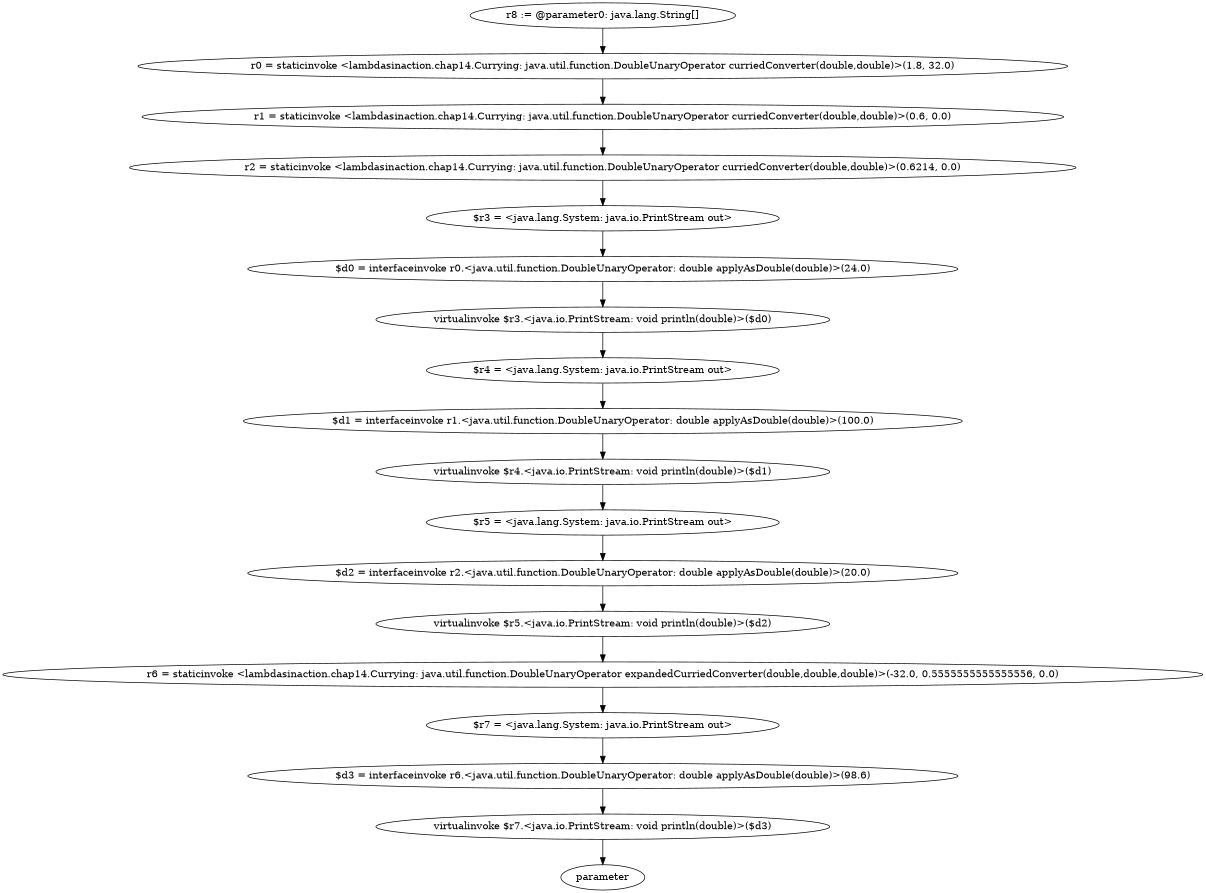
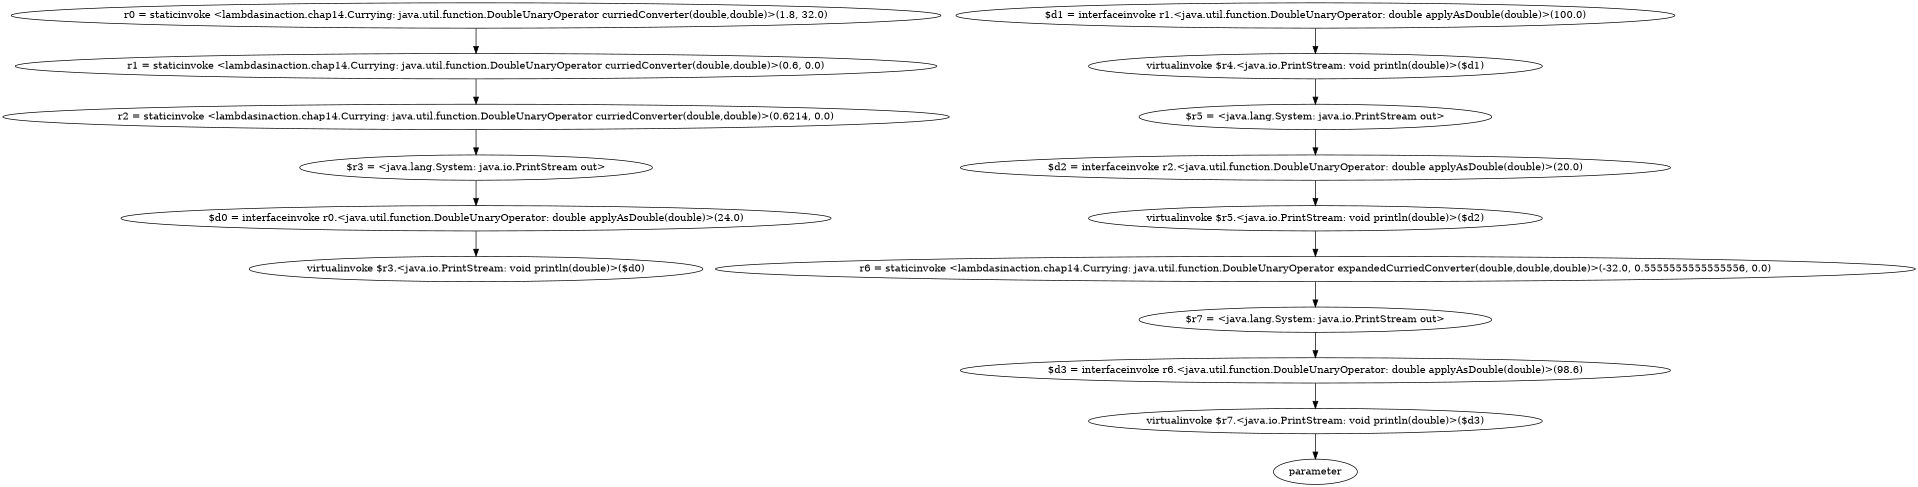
  digraph {
-   "r8 := @parameter0: java.lang.String[]"
    "r0 = staticinvoke <lambdasinaction.chap14.Currying: java.util.function.DoubleUnaryOperator curriedConverter(double,double)>(1.8, 32.0)"
    "r1 = staticinvoke <lambdasinaction.chap14.Currying: java.util.function.DoubleUnaryOperator curriedConverter(double,double)>(0.6, 0.0)"
    "r2 = staticinvoke <lambdasinaction.chap14.Currying: java.util.function.DoubleUnaryOperator curriedConverter(double,double)>(0.6214, 0.0)"
    "$r3 = <java.lang.System: java.io.PrintStream out>"
    "$d0 = interfaceinvoke r0.<java.util.function.DoubleUnaryOperator: double applyAsDouble(double)>(24.0)"
    "virtualinvoke $r3.<java.io.PrintStream: void println(double)>($d0)"
-   "$r4 = <java.lang.System: java.io.PrintStream out>"
    "$d1 = interfaceinvoke r1.<java.util.function.DoubleUnaryOperator: double applyAsDouble(double)>(100.0)"
    "virtualinvoke $r4.<java.io.PrintStream: void println(double)>($d1)"
    "$r5 = <java.lang.System: java.io.PrintStream out>"
    "$d2 = interfaceinvoke r2.<java.util.function.DoubleUnaryOperator: double applyAsDouble(double)>(20.0)"
    "virtualinvoke $r5.<java.io.PrintStream: void println(double)>($d2)"
    "r6 = staticinvoke <lambdasinaction.chap14.Currying: java.util.function.DoubleUnaryOperator expandedCurriedConverter(double,double,double)>(-32.0, 0.5555555555555556, 0.0)"
    "$r7 = <java.lang.System: java.io.PrintStream out>"
    "$d3 = interfaceinvoke r6.<java.util.function.DoubleUnaryOperator: double applyAsDouble(double)>(98.6)"
    "virtualinvoke $r7.<java.io.PrintStream: void println(double)>($d3)"
    n18 [label=parameter]
-   "r8 := @parameter0: java.lang.String[]" -> "r0 = staticinvoke <lambdasinaction.chap14.Currying: java.util.function.DoubleUnaryOperator curriedConverter(double,double)>(1.8, 32.0)"
    "r0 = staticinvoke <lambdasinaction.chap14.Currying: java.util.function.DoubleUnaryOperator curriedConverter(double,double)>(1.8, 32.0)" -> "r1 = staticinvoke <lambdasinaction.chap14.Currying: java.util.function.DoubleUnaryOperator curriedConverter(double,double)>(0.6, 0.0)"
    "r1 = staticinvoke <lambdasinaction.chap14.Currying: java.util.function.DoubleUnaryOperator curriedConverter(double,double)>(0.6, 0.0)" -> "r2 = staticinvoke <lambdasinaction.chap14.Currying: java.util.function.DoubleUnaryOperator curriedConverter(double,double)>(0.6214, 0.0)"
    "r2 = staticinvoke <lambdasinaction.chap14.Currying: java.util.function.DoubleUnaryOperator curriedConverter(double,double)>(0.6214, 0.0)" -> "$r3 = <java.lang.System: java.io.PrintStream out>"
    "$r3 = <java.lang.System: java.io.PrintStream out>" -> "$d0 = interfaceinvoke r0.<java.util.function.DoubleUnaryOperator: double applyAsDouble(double)>(24.0)"
    "$d0 = interfaceinvoke r0.<java.util.function.DoubleUnaryOperator: double applyAsDouble(double)>(24.0)" -> "virtualinvoke $r3.<java.io.PrintStream: void println(double)>($d0)"
-   "virtualinvoke $r3.<java.io.PrintStream: void println(double)>($d0)" -> "$r4 = <java.lang.System: java.io.PrintStream out>"
-   "$r4 = <java.lang.System: java.io.PrintStream out>" -> "$d1 = interfaceinvoke r1.<java.util.function.DoubleUnaryOperator: double applyAsDouble(double)>(100.0)"
    "$d1 = interfaceinvoke r1.<java.util.function.DoubleUnaryOperator: double applyAsDouble(double)>(100.0)" -> "virtualinvoke $r4.<java.io.PrintStream: void println(double)>($d1)"
    "virtualinvoke $r4.<java.io.PrintStream: void println(double)>($d1)" -> "$r5 = <java.lang.System: java.io.PrintStream out>"
    "$r5 = <java.lang.System: java.io.PrintStream out>" -> "$d2 = interfaceinvoke r2.<java.util.function.DoubleUnaryOperator: double applyAsDouble(double)>(20.0)"
    "$d2 = interfaceinvoke r2.<java.util.function.DoubleUnaryOperator: double applyAsDouble(double)>(20.0)" -> "virtualinvoke $r5.<java.io.PrintStream: void println(double)>($d2)"
    "virtualinvoke $r5.<java.io.PrintStream: void println(double)>($d2)" -> "r6 = staticinvoke <lambdasinaction.chap14.Currying: java.util.function.DoubleUnaryOperator expandedCurriedConverter(double,double,double)>(-32.0, 0.5555555555555556, 0.0)"
    "r6 = staticinvoke <lambdasinaction.chap14.Currying: java.util.function.DoubleUnaryOperator expandedCurriedConverter(double,double,double)>(-32.0, 0.5555555555555556, 0.0)" -> "$r7 = <java.lang.System: java.io.PrintStream out>"
    "$r7 = <java.lang.System: java.io.PrintStream out>" -> "$d3 = interfaceinvoke r6.<java.util.function.DoubleUnaryOperator: double applyAsDouble(double)>(98.6)"
    "$d3 = interfaceinvoke r6.<java.util.function.DoubleUnaryOperator: double applyAsDouble(double)>(98.6)" -> "virtualinvoke $r7.<java.io.PrintStream: void println(double)>($d3)"
    "virtualinvoke $r7.<java.io.PrintStream: void println(double)>($d3)" -> n18
  }
